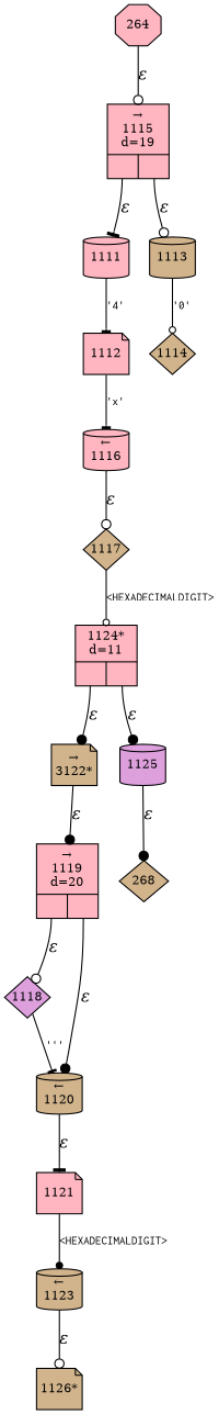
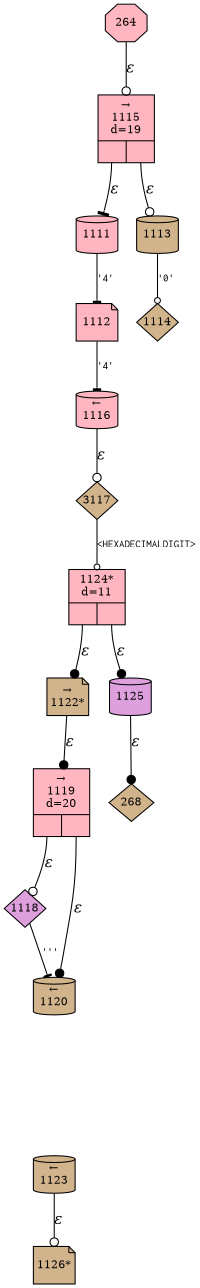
  digraph {
    rankdir=TB
    node [fillcolor=tan fixedsize=true fontsize=11 shape=cylinder style=filled peripheries=1]
    edge [arrowhead=odot fontname="Times-Italic"]
    n1 [label=268 shape=diamond width=.6 peripheries=""]
    n2 [label="&larr;\n1120" width=.55]
-   n3 [fillcolor=lightpink label=1121 shape=note width=.55]
    n4 [label="&larr;\n1123" width=.55]
    n5 [label="1126*" shape=note width=.55]
-   n6 [label="&rarr;\n3122*" shape=note width=.55]
+   n6 [label="&rarr;\n1122*" shape=note width=.55]
    n7 [fillcolor=lightpink fixedsize=false label="{&rarr;\n1119\nd=20|{<p0>|<p1>}}" shape=record]
    n8 [fillcolor=plum label=1118 shape=diamond width=.55]
    n9 [fillcolor=lightpink fixedsize=false label="{1124*\nd=11|{<p0>|<p1>}}" shape=record]
    n10 [fillcolor=plum label=1125 width=.55]
    n11 [fillcolor=lightpink label=264 shape=octagon width=.55]
    n12 [fillcolor=lightpink fixedsize=false label="{&rarr;\n1115\nd=19|{<p0>|<p1>}}" shape=record]
    n13 [fillcolor=lightpink label=1111 width=.55]
    n14 [label=1113 width=.55]
    n15 [fillcolor=lightpink label=1112 shape=note width=.55]
    n16 [fillcolor=lightpink label="&larr;\n1116" width=.55]
-   n17 [label=1117 shape=diamond width=.55]
+   n17 [label=3117 shape=diamond width=.55]
    n18 [label=1114 shape=diamond width=.55]
-   n2 -> n3 [arrowhead=tee label="&epsilon;"]
-   n3 -> n4 [arrowhead=dot arrowsize=.7 fontname=Courier fontsize=11 label="<HEXADECIMALDIGIT>"]
    n4 -> n5 [label="&epsilon;"]
    n6 -> n7 [arrowhead=dot label="&epsilon;"]
    n7 -> n2 [arrowhead=dot label="&epsilon;" tailport=p1]
    n7 -> n8 [label="&epsilon;" tailport=p0]
    n8 -> n2 [arrowhead=tee arrowsize=.7 fontname=Courier fontsize=11 label="'''"]
    n9 -> n6 [arrowhead=dot label="&epsilon;" tailport=p0]
    n9 -> n10 [arrowhead=dot label="&epsilon;" tailport=p1]
    n10 -> n1 [arrowhead=dot label="&epsilon;"]
    n11 -> n12 [label="&epsilon;"]
    n12 -> n13 [arrowhead=tee label="&epsilon;" tailport=p0]
    n12 -> n14 [label="&epsilon;" tailport=p1]
    n13 -> n15 [arrowhead=tee arrowsize=.7 fontname=Courier fontsize=11 label="'4'"]
    n14 -> n18 [arrowsize=.7 fontname=Courier fontsize=11 label="'0'"]
-   n15 -> n16 [arrowhead=tee arrowsize=.7 fontname=Courier fontsize=11 label="'x'"]
+   n15 -> n16 [arrowhead=tee arrowsize=.7 fontname=Courier fontsize=11 label="'4'"]
    n16 -> n17 [label="&epsilon;"]
    n17 -> n9 [arrowsize=.7 fontname=Courier fontsize=11 label="<HEXADECIMALDIGIT>"]
  }
